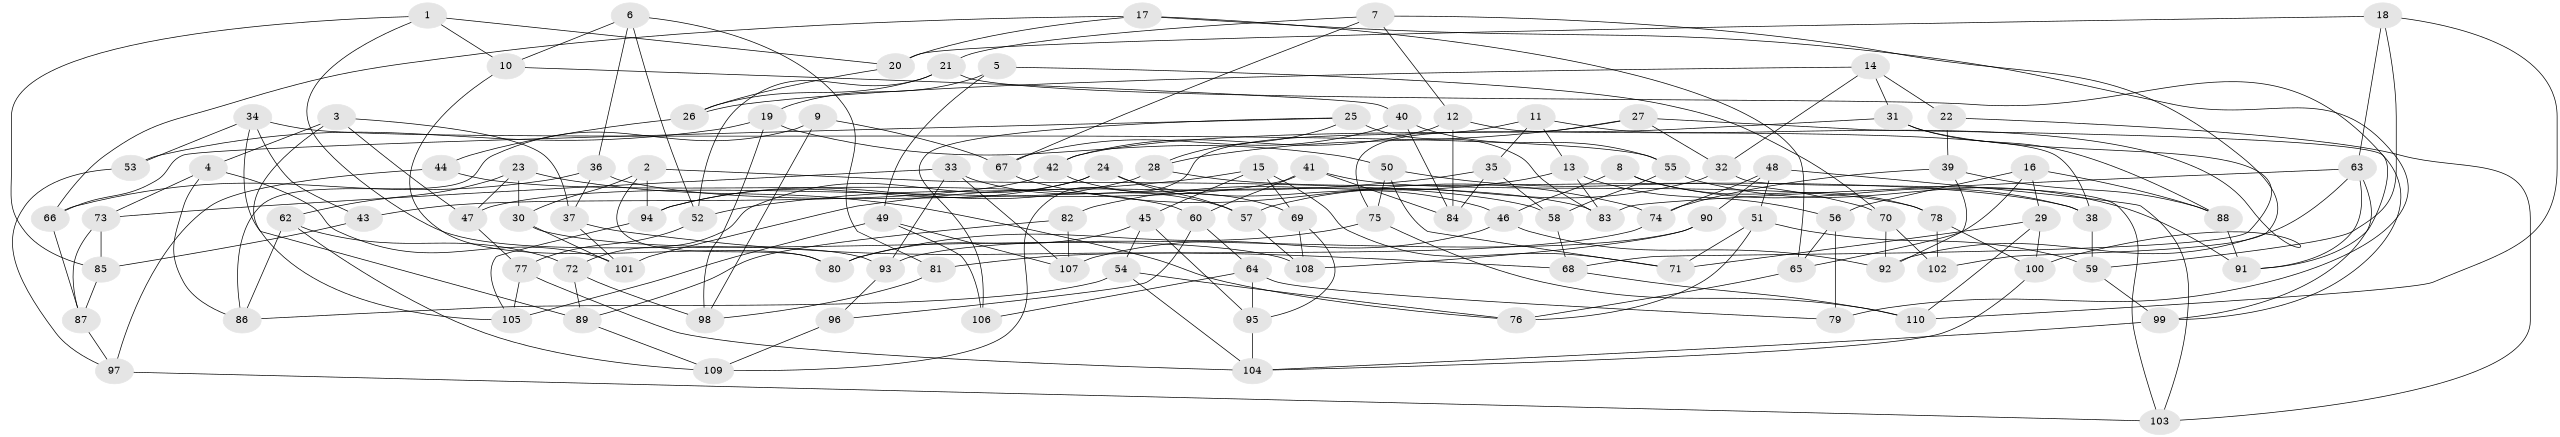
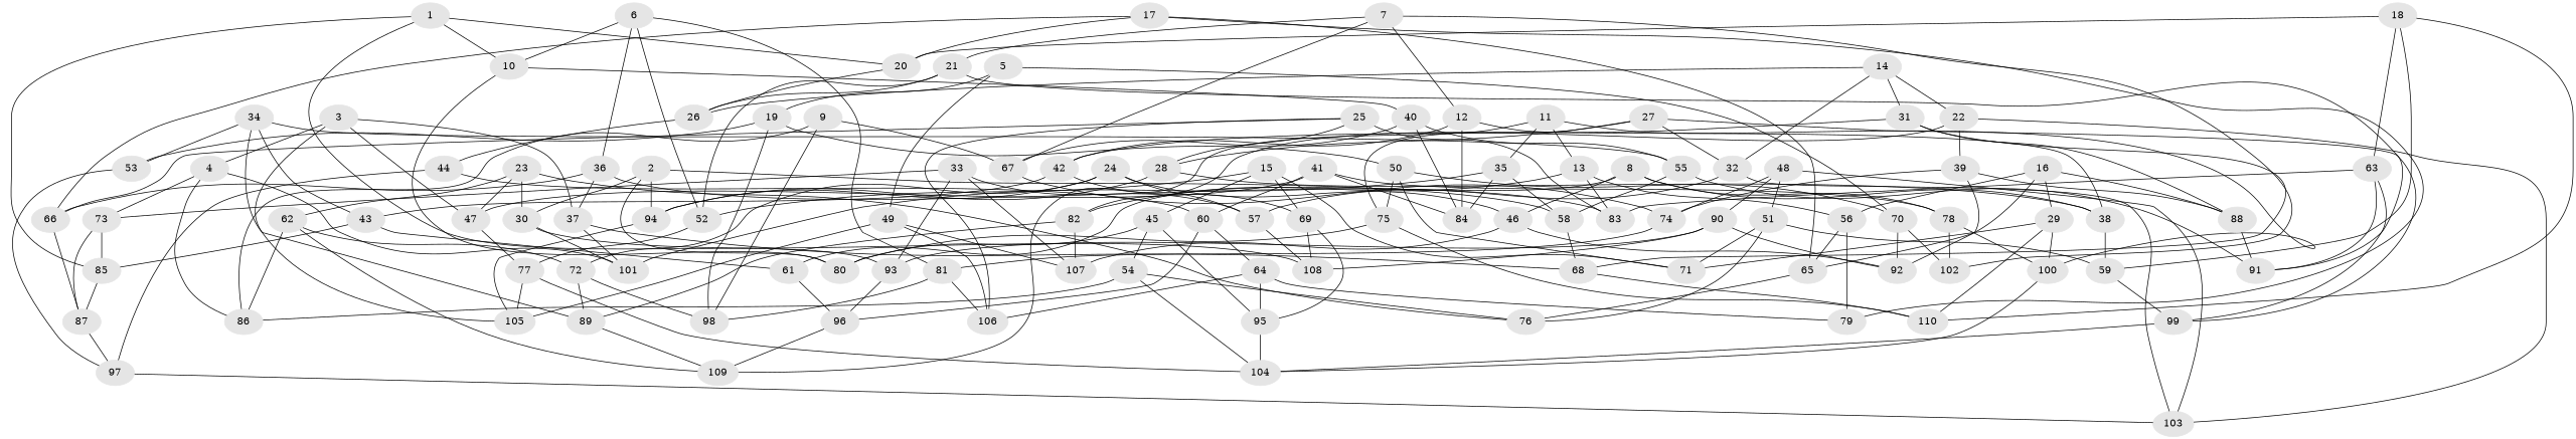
  graph {
    node [color=gray90 style=filled]
    1
    10
    20
    85
    93
    80
    40
    26
    87
    96
    2
    30
    58
    94
    101
    108
    68
    105
    3
    4
    37
    47
    73
    86
    77
    5
    19
    49
    70
    9
    67
    98
    50
    53
    106
    107
    102
    92
    6
    36
    52
    81
    83
    66
    7
    12
    21
    38
    42
    84
    91
    74
    8
    46
+   61
    78
    59
    100
    55
    11
    13
    35
    109
    56
    82
    104
    69
    43
    65
    79
    89
    14
    22
    31
    32
    39
    103
    44
    88
    57
    15
    45
    71
    54
    95
    16
    29
    110
    76
    17
    18
    63
    99
    75
    97
    23
    62
    72
    24
    25
    28
    60
    27
    33
    34
    41
    64
    48
    51
    90
    1 -- 10
    1 -- 20
    1 -- 85
    1 -- 93
    10 -- 80
    10 -- 40
    20 -- 26
    85 -- 87
    93 -- 96
    40 -- 67
    40 -- 84
    40 -- 55
    26 -- 44
    87 -- 97
    96 -- 109
    2 -- 80
    2 -- 30
    2 -- 58
    2 -- 94
    30 -- 101
    30 -- 108
    58 -- 68
    94 -- 105
    68 -- 110
    3 -- 105
    3 -- 4
    3 -- 37
    3 -- 47
    4 -- 101
    4 -- 73
    4 -- 86
    37 -- 101
    37 -- 68
    47 -- 77
    73 -- 85
    73 -- 87
    77 -- 105
    77 -- 104
    5 -- 19
    5 -- 49
    5 -- 70
    19 -- 98
    19 -- 50
    19 -- 53
    49 -- 105
    49 -- 106
    49 -- 107
    70 -- 102
    70 -- 92
    9 -- 86
    9 -- 67
    9 -- 98
    67 -- 74
    50 -- 70
    50 -- 71
    50 -- 75
    53 -- 97
    6 -- 10
    6 -- 36
    6 -- 52
    6 -- 81
    36 -- 37
    36 -- 83
    36 -- 66
    52 -- 77
    81 -- 98
+   81 -- 106
    66 -- 87
    7 -- 67
    7 -- 102
    7 -- 12
    7 -- 21
    12 -- 38
    12 -- 42
    12 -- 84
    21 -- 26
    21 -- 52
    21 -- 91
    38 -- 59
    42 -- 69
    42 -- 43
    74 -- 81
    8 -- 38
    8 -- 46
+   8 -- 61
    8 -- 78
    46 -- 107
    46 -- 92
+   61 -- 96
    78 -- 102
    78 -- 100
    59 -- 99
    100 -- 104
    55 -- 58
    55 -- 91
    11 -- 100
    11 -- 13
    11 -- 35
    11 -- 109
    13 -- 83
    13 -- 56
    13 -- 82
    35 -- 58
    35 -- 101
    35 -- 84
    56 -- 65
    56 -- 79
    82 -- 107
    82 -- 89
    69 -- 108
    69 -- 95
    43 -- 85
+   43 -- 61
    65 -- 76
    89 -- 109
    14 -- 26
    14 -- 22
    14 -- 31
    14 -- 32
+   22 -- 82
    22 -- 39
    22 -- 103
    31 -- 68
    31 -- 42
    31 -- 88
    32 -- 103
    32 -- 57
    39 -- 92
    39 -- 74
    39 -- 88
    44 -- 97
    44 -- 60
    88 -- 91
    57 -- 108
    15 -- 52
    15 -- 69
    15 -- 45
    15 -- 71
    45 -- 80
    45 -- 54
    45 -- 95
    54 -- 86
    54 -- 104
    54 -- 76
    95 -- 104
    16 -- 56
    16 -- 65
    16 -- 88
    16 -- 29
    29 -- 100
    29 -- 71
    29 -- 110
    17 -- 20
    17 -- 66
    17 -- 65
    17 -- 79
    18 -- 20
    18 -- 59
    18 -- 110
    18 -- 63
    63 -- 83
    63 -- 91
    63 -- 99
    99 -- 104
    75 -- 80
    75 -- 110
    97 -- 103
    23 -- 30
    23 -- 47
    23 -- 76
    23 -- 62
    62 -- 86
    62 -- 109
    62 -- 72
    72 -- 98
    72 -- 89
    24 -- 94
    24 -- 46
    24 -- 57
    24 -- 72
    25 -- 106
    25 -- 83
    25 -- 66
    25 -- 28
    28 -- 94
    28 -- 38
    60 -- 96
    60 -- 64
    27 -- 32
    27 -- 99
    27 -- 75
    27 -- 28
    33 -- 93
    33 -- 73
    33 -- 107
    33 -- 57
    34 -- 53
    34 -- 55
    34 -- 43
    34 -- 89
    41 -- 47
    41 -- 84
    41 -- 78
    41 -- 60
    64 -- 106
    64 -- 79
    64 -- 95
    48 -- 74
    48 -- 103
    48 -- 51
    48 -- 90
    51 -- 59
    51 -- 71
    51 -- 76
    90 -- 93
    90 -- 108
-   63 -- 92
+   90 -- 92
  }
